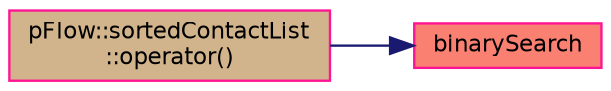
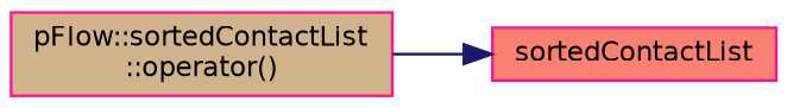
  digraph {
    rankdir=RL
    node [color=deeppink fontname=Helvetica fontsize=10 shape=record style=filled]
-   n1 [fillcolor=salmon fontcolor=black height=0.2 label=binarySearch width=0.4]
+   n1 [fillcolor=salmon fontcolor=black height=0.2 label=sortedContactList width=0.4]
    n2 [fillcolor=tan height=0.2 label="pFlow::sortedContactList\l::operator()" width=0.4]
    n1 -> n2 [color=midnightblue dir=back fontname=Helvetica fontsize=10 labelfontname=Helvetica labelfontsize=10 style=solid]
  }
